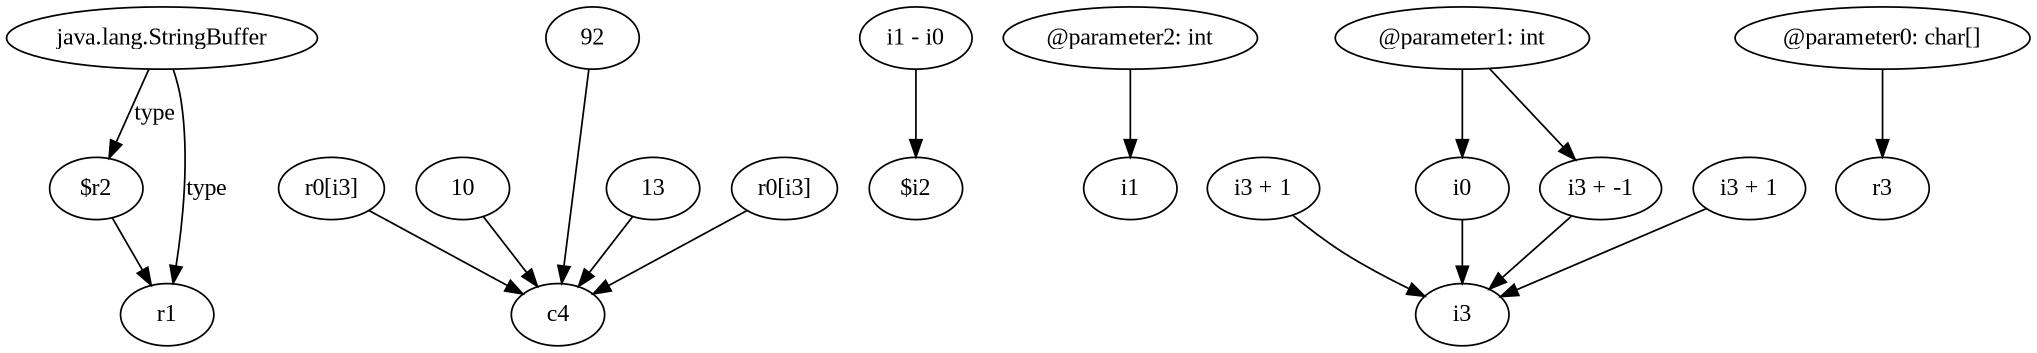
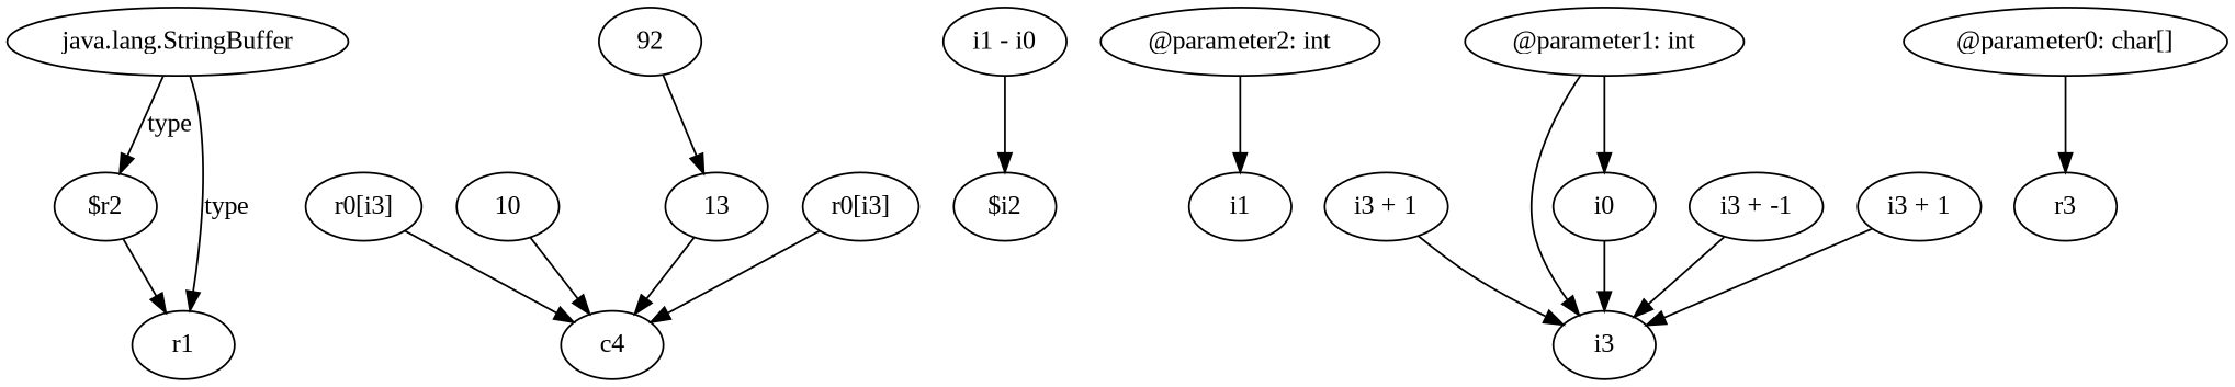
  digraph {
    fontname="Liberation Serif"
    node [fontname="Liberation Serif"]
    edge [fontname="Liberation Serif"]
    n1 [label="java.lang.StringBuffer"]
    n2 [label="$r2"]
    n3 [label=r1]
    n4 [label="r0[i3]"]
    n5 [label=c4]
    n6 [label="i1 - i0"]
    n7 [label="$i2"]
    n8 [label=10]
    n9 [label=13]
    n10 [label="r0[i3]"]
    n11 [label="@parameter2: int"]
    n12 [label=i1]
    n13 [label="i3 + 1"]
    n14 [label=i3]
    n15 [label="@parameter1: int"]
    n16 [label=i0]
    n17 [label="i3 + 1"]
    n18 [label="@parameter0: char[]"]
    n19 [label=r3]
    n20 [label=92]
    n21 [label="i3 + -1"]
    n1 -> n2 [label=type]
    n1 -> n3 [label=type]
    n2 -> n3
    n4 -> n5
    n6 -> n7
    n8 -> n5
    n9 -> n5
    n10 -> n5
    n11 -> n12
    n13 -> n14
-   n15 -> n21
+   n15 -> n14
    n15 -> n16
    n16 -> n14
    n17 -> n14
    n18 -> n19
-   n20 -> n5
+   n20 -> n9
    n21 -> n14
  }
